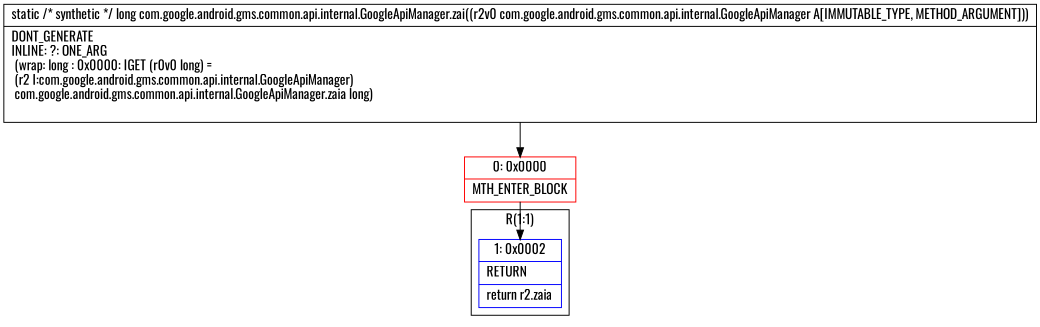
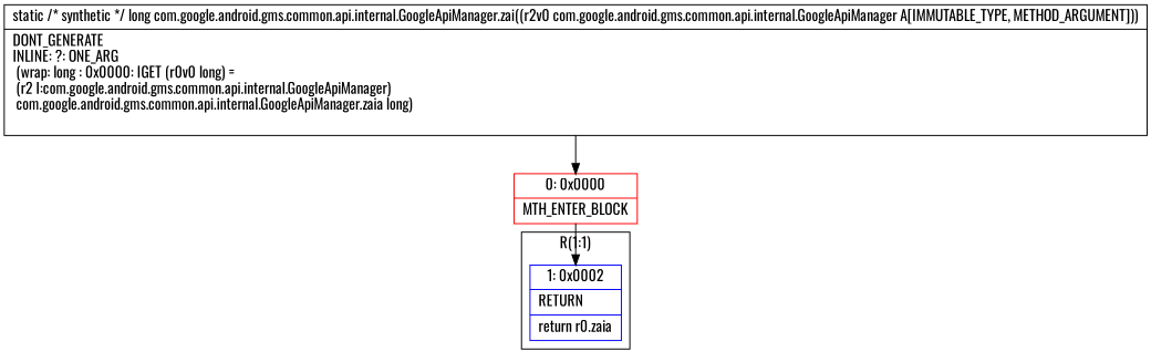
  digraph {
    fontname=Oswald
    node [shape=record fontname=Oswald]
    edge [fontname=Oswald]
-   n1 [color=blue label="{1\:\ 0x0002|RETURN\l|return r2.zaia\l}"]
+   n1 [color=blue label="{1\:\ 0x0002|RETURN\l|return r0.zaia\l}"]
    n2 [color=red label="{0\:\ 0x0000|MTH_ENTER_BLOCK\l}"]
    n3 [label="{static \/* synthetic *\/ long com.google.android.gms.common.api.internal.GoogleApiManager.zai((r2v0 com.google.android.gms.common.api.internal.GoogleApiManager A[IMMUTABLE_TYPE, METHOD_ARGUMENT]))  | DONT_GENERATE\lINLINE: ?: ONE_ARG  \l  (wrap: long : 0x0000: IGET  (r0v0 long) = \l  (r2 I:com.google.android.gms.common.api.internal.GoogleApiManager)\l com.google.android.gms.common.api.internal.GoogleApiManager.zaia long)\l\l}"]
    subgraph cluster_1 {
      label="R(1:1)"
      n1
    }
    n2 -> n1
    n3 -> n2
  }
